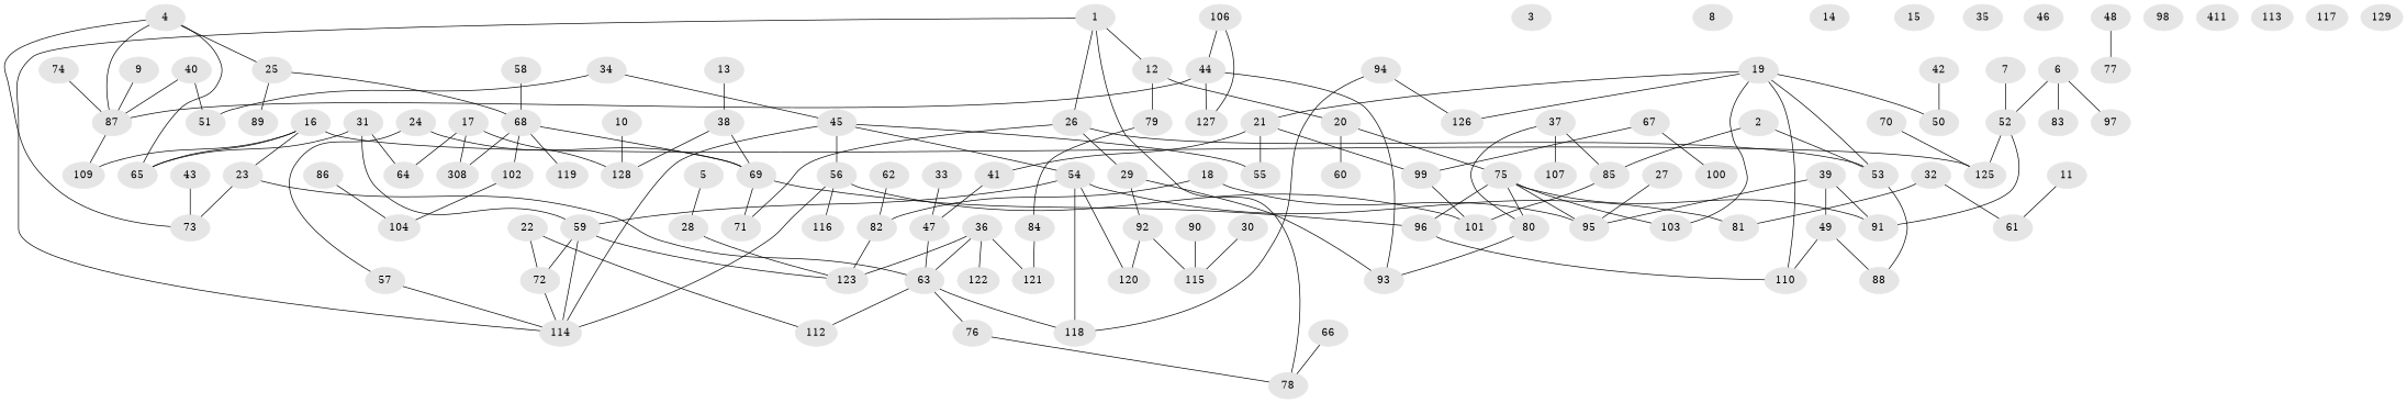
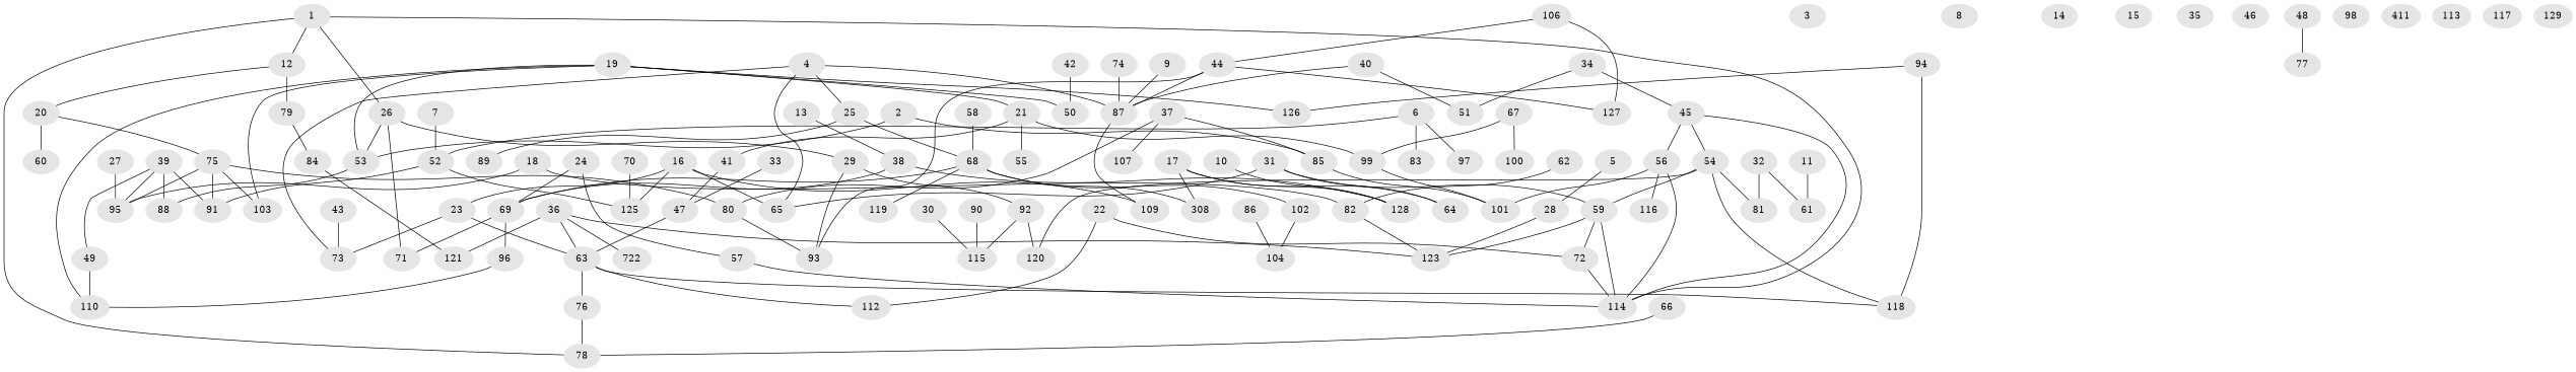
  graph {
    node [color=gray90 style=filled]
    1
    12
    26
    78
    114
    20
    79
    53
    29
    71
    2
    85
    88
    101
    3
    4
    25
    65
    73
    87
    68
    89
    109
    5
    28
    123
    6
    52
    83
    97
    125
    91
    7
    8
    9
    10
    128
    11
    61
    60
    75
    84
    13
    38
    69
    14
    15
    16
    23
    63
    17
    64
    n53 [label=308]
    18
    82
    95
    19
    21
    50
    110
    126
    103
    41
    55
    99
    80
    96
    47
    22
    72
    112
    118
    76
    24
    57
    102
    119
    92
    93
    27
    44
    127
    115
    120
    30
    31
    59
    32
    81
    33
    34
    45
    51
    54
    56
    35
    36
    121
-   122
+   122 [label=722]
    37
    107
    39
    49
    40
    42
    43
    116
    46
    48
    77
    58
    62
    66
    67
    100
    104
    70
    74
    86
    90
    94
    98
    106
    n124 [label=411]
    113
    117
    n127 [label=129]
    1 -- 12
    1 -- 26
    1 -- 78
    1 -- 114
    12 -- 20
    12 -- 79
    26 -- 53
    26 -- 29
    26 -- 71
    20 -- 60
    20 -- 75
    79 -- 84
    53 -- 88
    29 -- 92
    29 -- 93
    2 -- 53
    2 -- 85
    85 -- 101
    4 -- 25
    4 -- 65
    4 -- 73
    4 -- 87
    25 -- 68
    25 -- 89
    87 -- 109
    68 -- 69
    68 -- n53
    68 -- 102
    68 -- 119
    5 -- 28
    28 -- 123
    6 -- 52
    6 -- 83
    6 -- 97
    52 -- 125
    52 -- 91
    7 -- 52
    9 -- 87
    10 -- 128
    11 -- 61
    75 -- 91
    75 -- 95
    75 -- 103
    75 -- 80
-   75 -- 96
    84 -- 121
    13 -- 38
    38 -- 128
    38 -- 69
    69 -- 71
    69 -- 96
    16 -- 65
    16 -- 109
    16 -- 125
    16 -- 23
    23 -- 73
    23 -- 63
    63 -- 112
    63 -- 118
    63 -- 76
    17 -- 128
    17 -- 64
    17 -- n53
    18 -- 82
    18 -- 95
    82 -- 123
    19 -- 53
    19 -- 21
    19 -- 50
    19 -- 110
    19 -- 126
    19 -- 103
    21 -- 41
    21 -- 55
    21 -- 99
    41 -- 47
    99 -- 101
    80 -- 93
    96 -- 110
    47 -- 63
    22 -- 72
    22 -- 112
    72 -- 114
    76 -- 78
    24 -- 69
    24 -- 57
    57 -- 114
    102 -- 104
    92 -- 115
    92 -- 120
    27 -- 95
    44 -- 87
    44 -- 93
    44 -- 127
    30 -- 115
    31 -- 65
    31 -- 64
    31 -- 59
    59 -- 114
    59 -- 123
    59 -- 72
    32 -- 61
    32 -- 81
    33 -- 47
    34 -- 45
    34 -- 51
    45 -- 114
-   45 -- 55
    45 -- 54
    45 -- 56
    54 -- 118
    54 -- 120
    54 -- 59
    54 -- 81
    56 -- 114
    56 -- 101
    56 -- 116
    36 -- 123
    36 -- 63
    36 -- 121
    36 -- 122
    37 -- 85
    37 -- 80
    37 -- 107
    39 -- 91
    39 -- 95
    39 -- 49
-   49 -- 88
+   39 -- 88
    49 -- 110
    40 -- 87
    40 -- 51
    42 -- 50
    43 -- 73
    48 -- 77
    58 -- 68
    62 -- 82
    66 -- 78
    67 -- 99
    67 -- 100
    70 -- 125
    74 -- 87
    86 -- 104
    90 -- 115
    94 -- 126
    94 -- 118
    106 -- 44
    106 -- 127
  }
